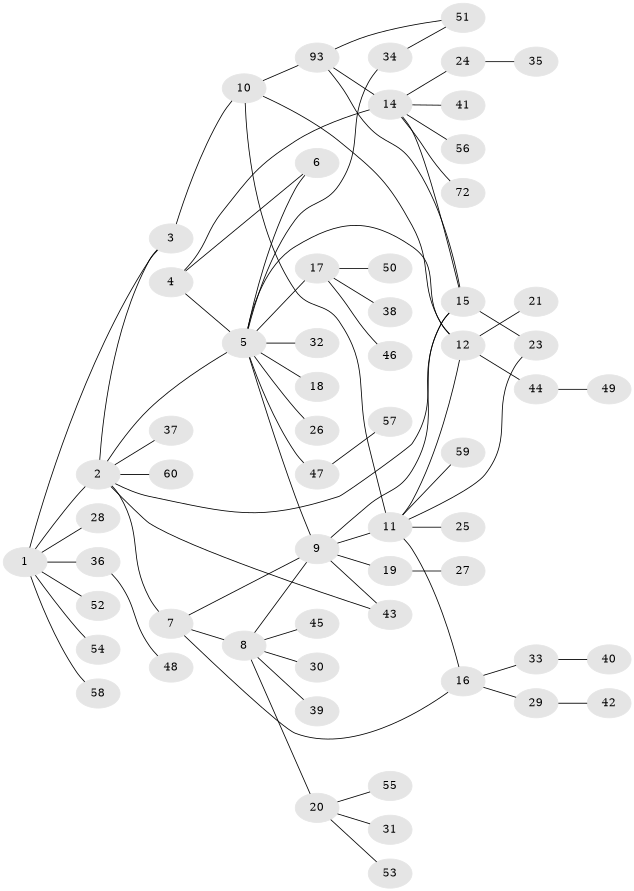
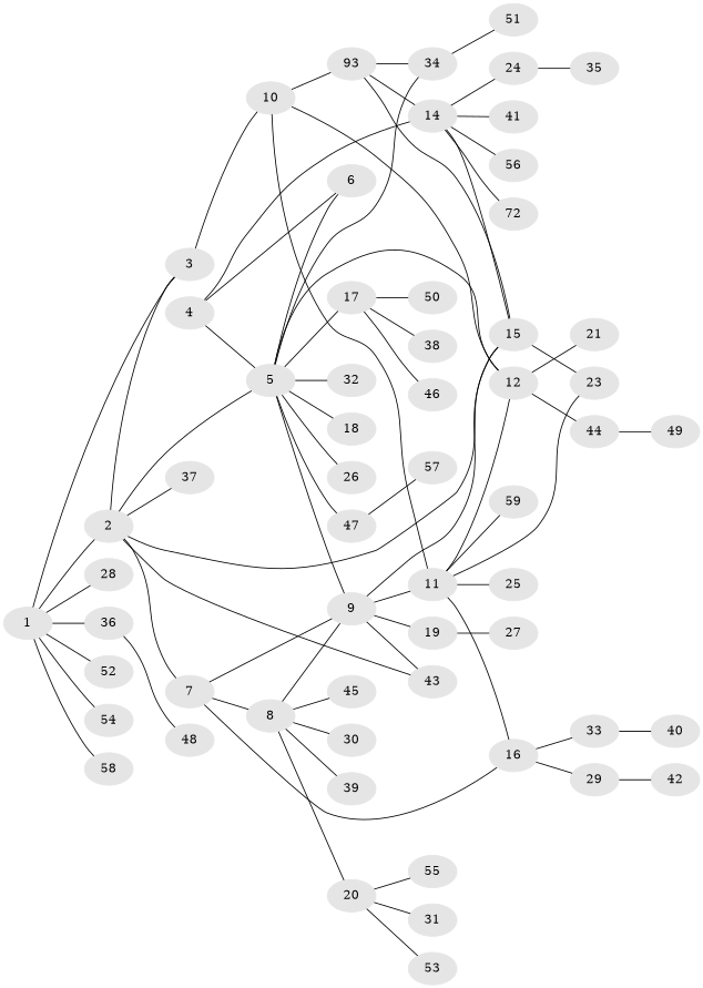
  graph {
    rankdir=LR
    node [color=gray90 style=filled]
    1
    2
    3
    28
    36
    52
    54
    58
    5
    7
    15
    37
    43
-   60
    10
    48
    6
    9
    12
    17
    18
    26
    32
    34
    47
    8
    16
    23
    11
    n30 [label=93]
    4
    14
    n33 [label=72]
    24
    41
    56
    19
    21
    44
    38
    46
    50
    51
    57
    20
    30
    39
    45
    29
    33
    31
    53
    55
    25
    59
    27
    49
    35
    42
    40
    1 -- 2
    1 -- 3
    1 -- 28
    1 -- 36
    1 -- 52
    1 -- 54
    1 -- 58
    2 -- 3
    2 -- 5
    2 -- 7
    2 -- 15
    2 -- 37
    2 -- 43
-   2 -- 60
    3 -- 10
    36 -- 48
    5 -- 6
    5 -- 9
    5 -- 12
    5 -- 17
    5 -- 18
    5 -- 26
    5 -- 32
    5 -- 34
    5 -- 47
    7 -- 9
    7 -- 8
    7 -- 16
    15 -- 23
    10 -- 12
    10 -- 11
    10 -- n30
    9 -- 15
    9 -- 43
    9 -- 11
    9 -- 19
    12 -- 21
    12 -- 44
    17 -- 38
    17 -- 46
    17 -- 50
    34 -- 51
    47 -- 57
    8 -- 9
    8 -- 20
    8 -- 30
    8 -- 39
    8 -- 45
    16 -- 29
    16 -- 33
    11 -- 12
    11 -- 16
    11 -- 23
    11 -- 25
    11 -- 59
    n30 -- 15
-   n30 -- 51
+   n30 -- 34
    n30 -- 14
    4 -- 5
    4 -- 6
    4 -- 14
    14 -- 15
    14 -- n33
    14 -- 24
    14 -- 41
    14 -- 56
    24 -- 35
    19 -- 27
    44 -- 49
    20 -- 31
    20 -- 53
    20 -- 55
    29 -- 42
    33 -- 40
  }
